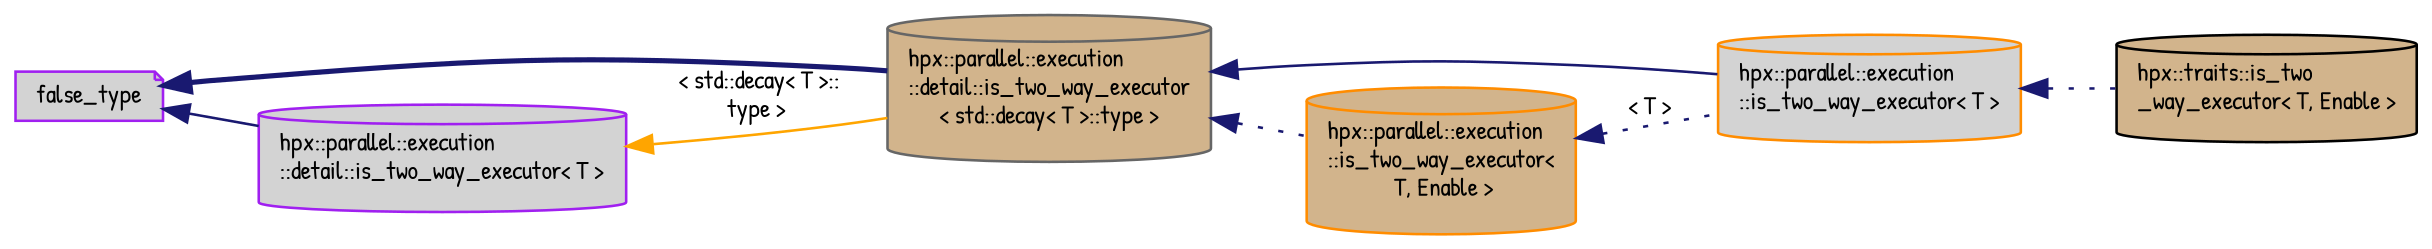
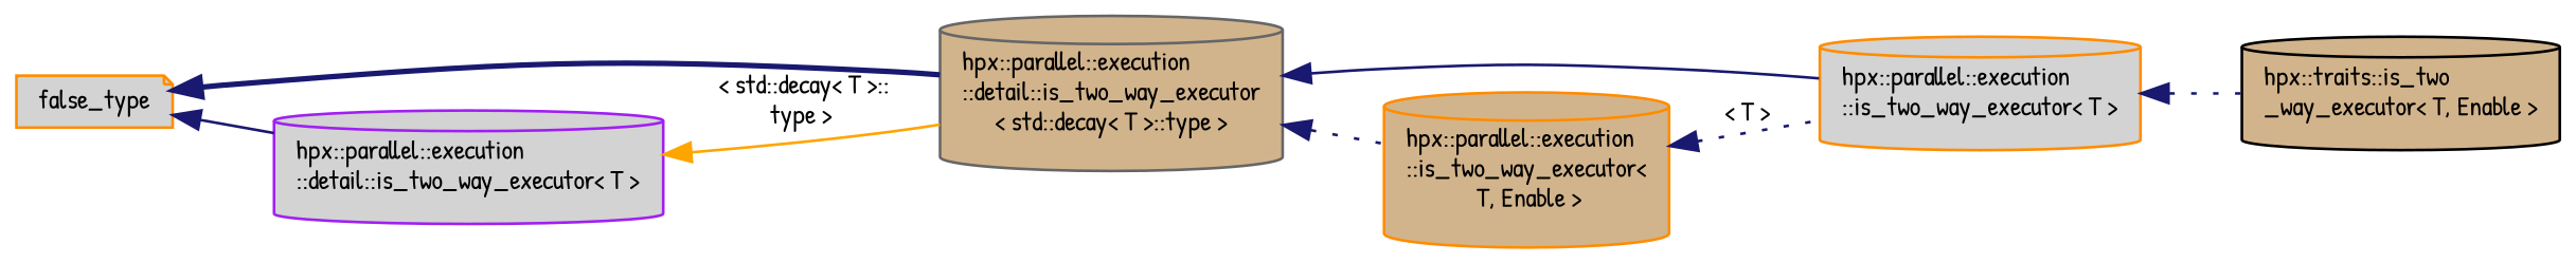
  digraph {
    fontname="Patrick Hand"
    rankdir=LR
    node [color=darkorange fillcolor=tan fontname="Patrick Hand" fontsize=10 shape=cylinder style=filled]
    edge [color=midnightblue dir=back fontname="Patrick Hand" fontsize=10 labelfontname=Helvetica labelfontsize=10 style=dotted]
    n1 [color=black fontcolor=black height=0.2 label="hpx::traits::is_two\l_way_executor\< T, Enable \>" width=0.4]
    n2 [fillcolor=lightgrey height=0.2 label="hpx::parallel::execution\l::is_two_way_executor\< T \>" width=0.4]
    n3 [color=gray40 height=0.2 label="hpx::parallel::execution\l::detail::is_two_way_executor\l\< std::decay\< T \>::type \>" width=0.4]
    n4 [height=0.2 label="hpx::parallel::execution\l::is_two_way_executor\<\l T, Enable \>" width=0.4]
-   n5 [color=purple fillcolor=lightgrey height=0.2 label=false_type shape=note width=0.4]
+   n5 [fillcolor=lightgrey height=0.2 label=false_type shape=note width=0.4]
    n6 [color=purple fillcolor=lightgrey height=0.2 label="hpx::parallel::execution\l::detail::is_two_way_executor\< T \>" width=0.4]
    n2 -> n1
    n3 -> n2 [style=solid]
    n3 -> n4
    n4 -> n2 [label=" \< T \>"]
    n5 -> n3 [style=bold]
    n5 -> n6 [style=solid]
    n6 -> n3 [color=orange label=" \< std::decay\< T \>::\ltype \>" style=solid]
  }
